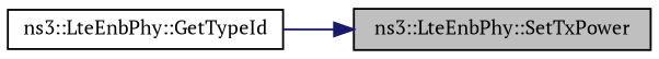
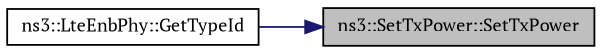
  digraph {
    rankdir=RL
    fontname="PT Serif"
    node [color=black fontname="PT Serif" fontsize=10 shape=record style=filled]
-   n1 [fillcolor=grey75 fontcolor=black height=0.2 label="ns3::LteEnbPhy::SetTxPower" width=0.4]
+   n1 [fillcolor=grey75 fontcolor=black height=0.2 label="ns3::SetTxPower::SetTxPower" width=0.4]
    n2 [fillcolor=white height=0.2 label="ns3::LteEnbPhy::GetTypeId" width=0.4]
    n1 -> n2 [color=midnightblue dir=back fontname="PT Serif" fontsize=10 labelfontname=Helvetica labelfontsize=10 style=solid]
  }
